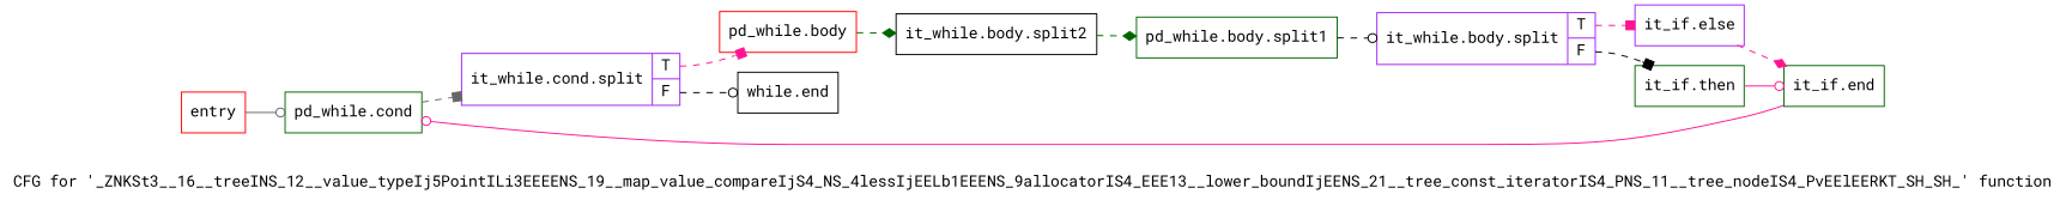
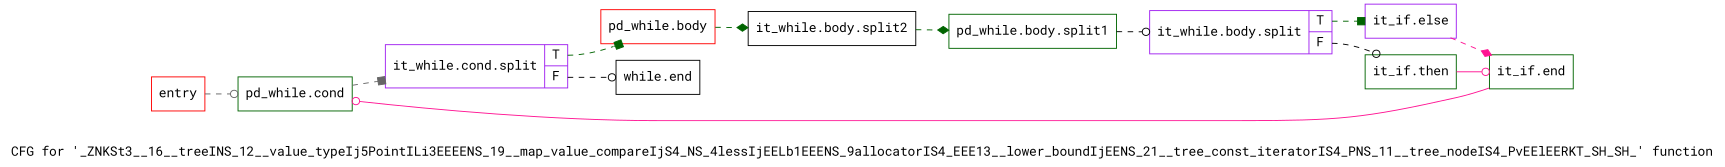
  digraph {
    fontname="Roboto Mono"
    label="CFG for '_ZNKSt3__16__treeINS_12__value_typeIj5PointILi3EEEENS_19__map_value_compareIjS4_NS_4lessIjEELb1EEENS_9allocatorIS4_EEE13__lower_boundIjEENS_21__tree_const_iteratorIS4_PNS_11__tree_nodeIS4_PvEElEERKT_SH_SH_' function"
    rankdir=LR
    node [color=darkgreen fontname="Roboto Mono" shape=record]
    edge [arrowhead=odot color=deeppink fontname="Roboto Mono" style=dashed]
    n1 [color=red label="{entry}"]
    n2 [label="{pd_while.cond}"]
    n3 [color=purple label="{it_while.cond.split|{<s0>T|<s1>F}}"]
    n4 [color=red label="{pd_while.body}"]
    n5 [color=black label="{while.end}"]
    n6 [color=black label="{it_while.body.split2}"]
    n7 [label="{pd_while.body.split1}"]
    n8 [color=purple label="{it_while.body.split|{<s0>T|<s1>F}}"]
    n9 [color=purple label="{it_if.else}"]
    n10 [label="{it_if.then}"]
    n11 [label="{it_if.end}"]
-   n1 -> n2 [color=gray40 style=solid]
+   n1 -> n2 [color=gray40]
    n2 -> n3 [arrowhead=box color=gray40]
-   n3 -> n4 [arrowhead=box tailport=s0]
+   n3 -> n4 [arrowhead=box color=darkgreen tailport=s0]
    n3 -> n5 [color=black tailport=s1]
    n4 -> n6 [arrowhead=diamond color=darkgreen]
    n6 -> n7 [arrowhead=diamond color=darkgreen]
    n7 -> n8 [color=black]
-   n8 -> n9 [arrowhead=box tailport=s0]
-   n8 -> n10 [arrowhead=box color=black tailport=s1]
+   n8 -> n9 [arrowhead=box color=darkgreen tailport=s0]
+   n8 -> n10 [color=black tailport=s1]
    n9 -> n11 [arrowhead=diamond]
    n10 -> n11 [style=solid]
    n11 -> n2 [style=solid]
  }
